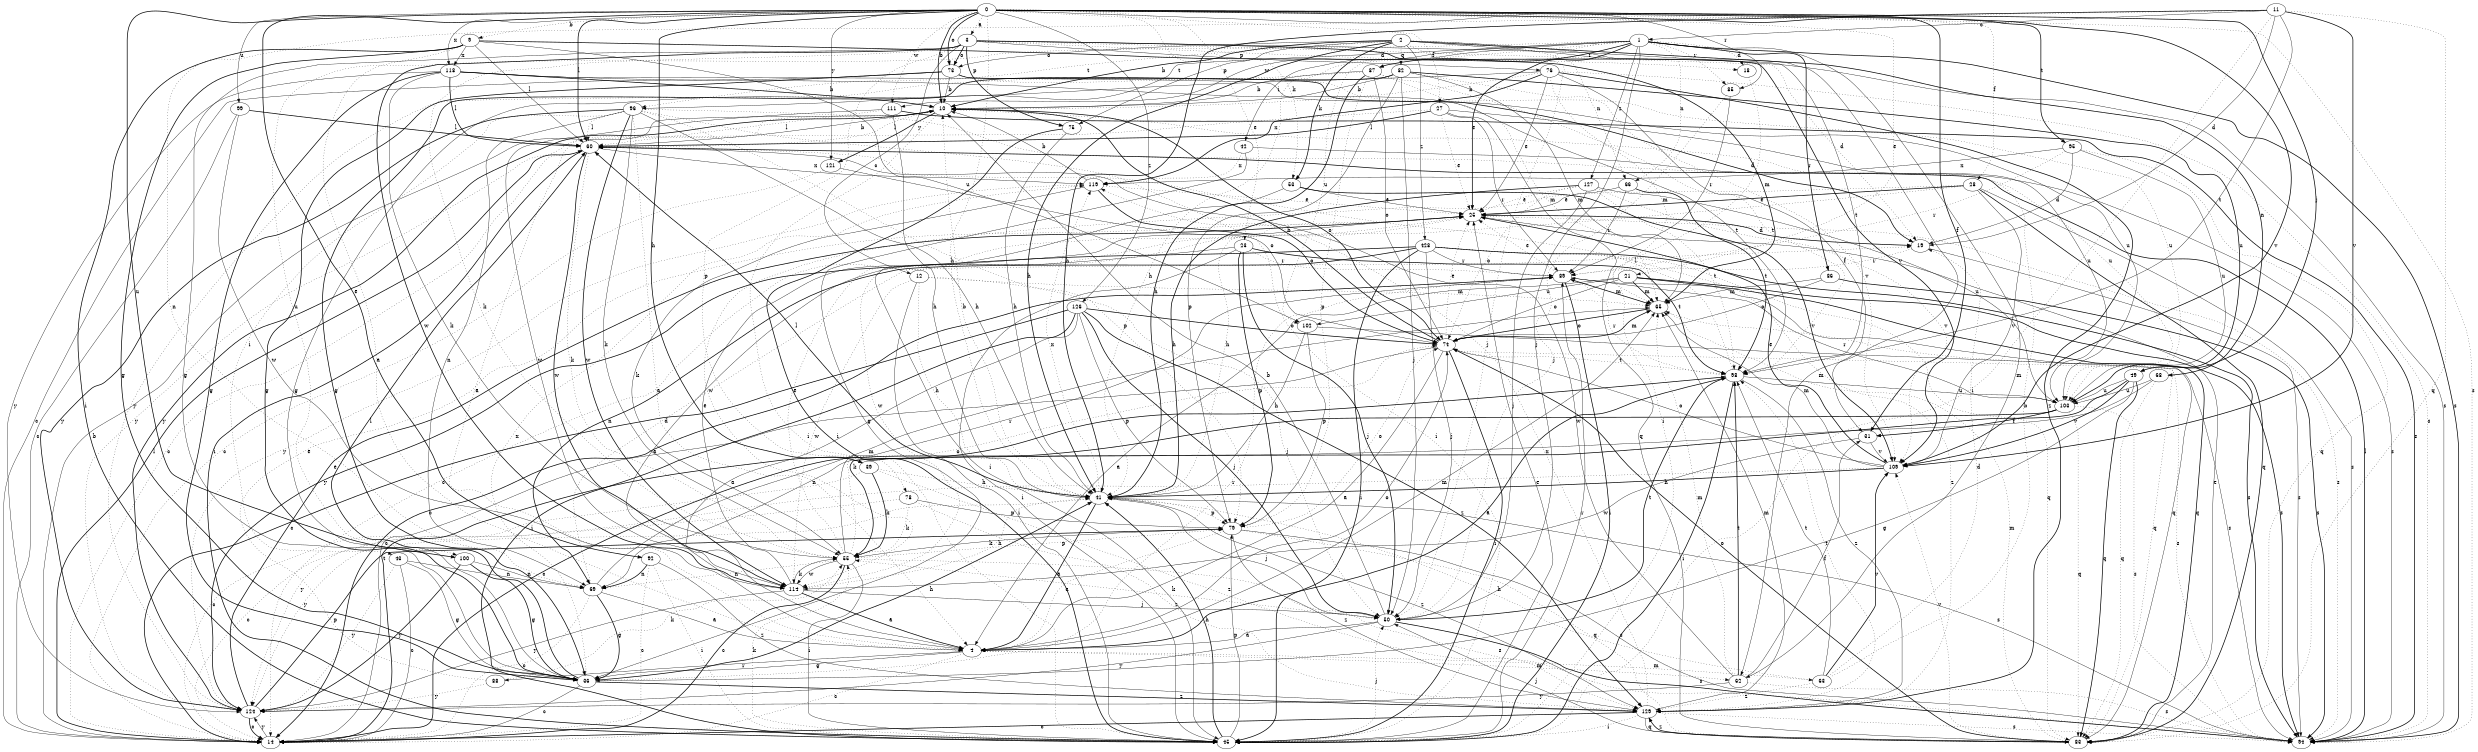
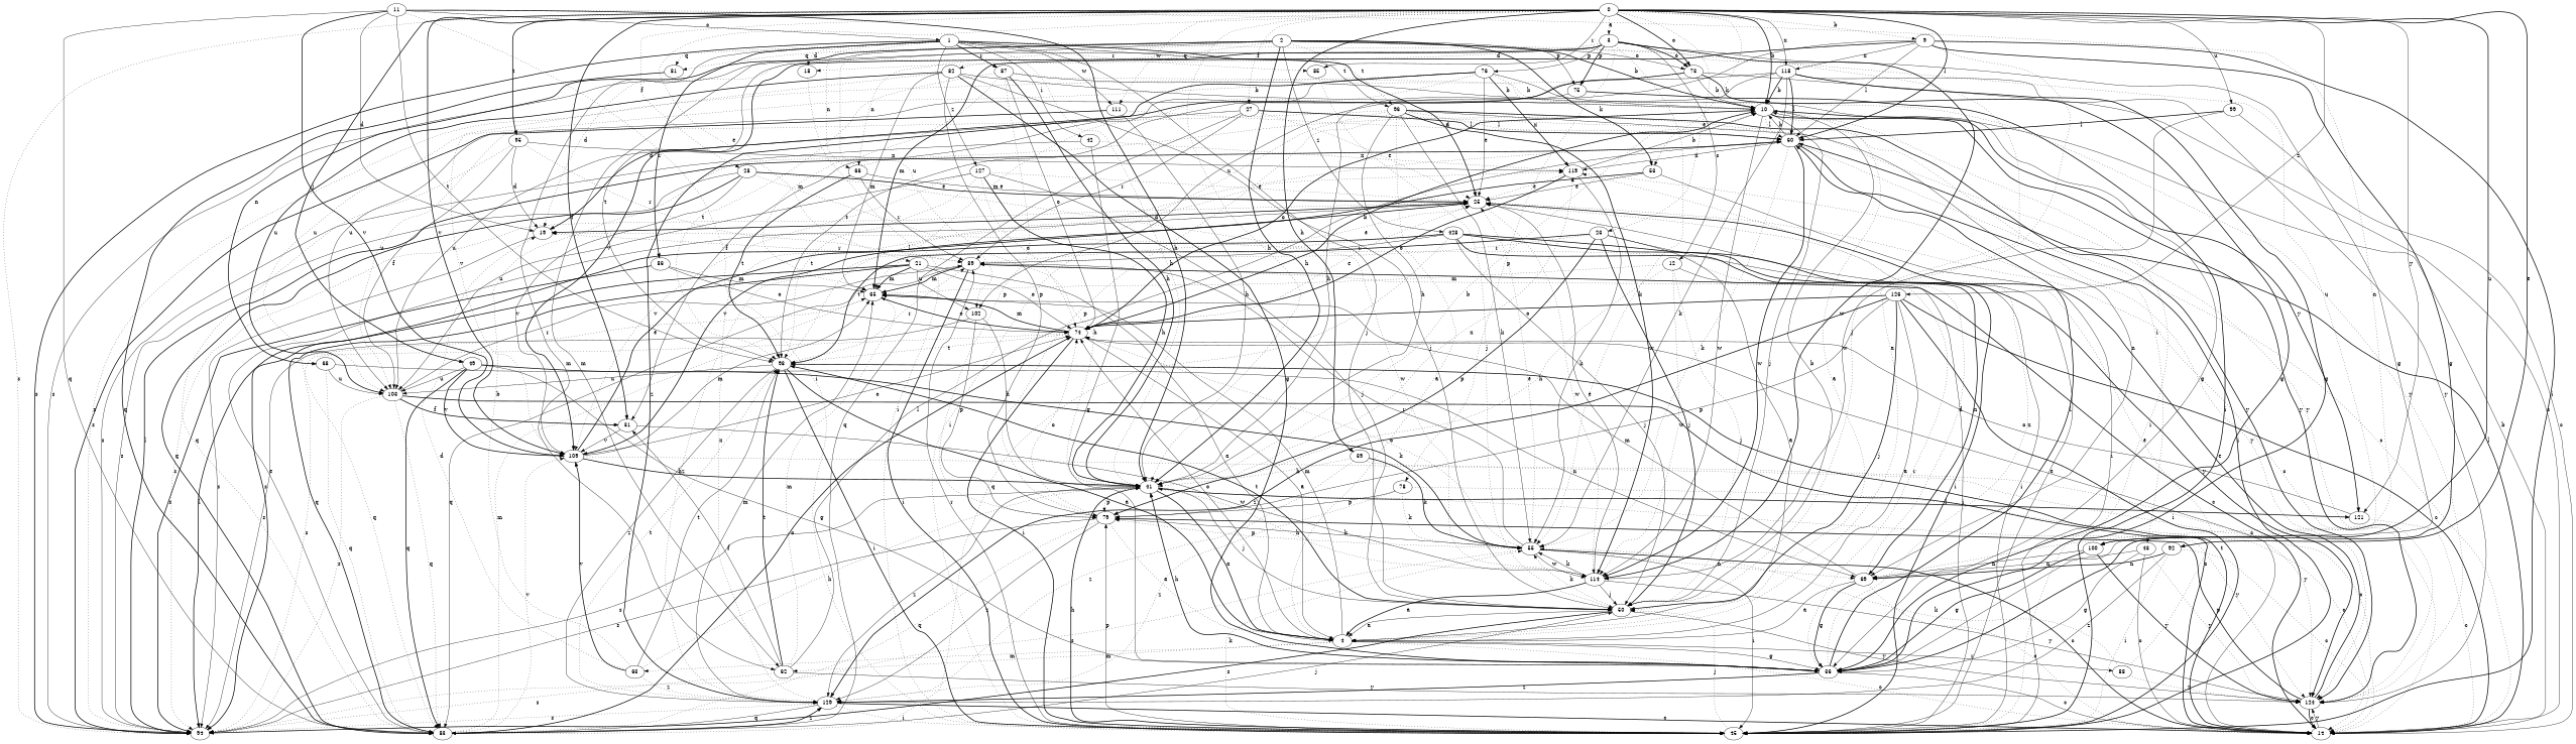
  strict digraph {
    edge [style=solid]
    0
    3
    9
    10
    21
    n6 [label=92]
    23
    27
    28
    31
    39
    41
    49
    53
    60
    73
    85
    94
    95
    99
    100
    109
    111
    118
    121
    126
    18
    75
    12
    19
    36
    55
    76
    78
    114
    102
    4
    65
    45
    50
    74
    124
    83
    14
    69
    129
    98
    89
    79
    25
    103
    119
    1
    42
    62
    66
+   81
    86
    87
    96
    127
    11
    43
    2
    68
    82
    n67 [label=428]
    63
    88
    0 -> 3 [label=a style=dotted]
    0 -> 9 [label=b style=dotted]
    0 -> 10 [label=b style=bold]
    0 -> 21 [label=e style=dotted]
    0 -> n6 [label=e style=bold]
    0 -> 23 [label=e style=dotted]
    0 -> 27 [label=f style=dotted]
    0 -> 28 [label=f style=dotted]
    0 -> 31 [label=f style=bold]
    0 -> 39 [label=h style=bold]
    0 -> 41 [label=h style=dotted]
    0 -> 49 [label=j style=bold]
    0 -> 53 [label=k style=dotted]
    0 -> 60 [label=l style=bold]
    0 -> 73 [label=o style=bold]
    0 -> 85 [label=r]
    0 -> 94 [label=s style=dotted]
    0 -> 95 [label=t style=bold]
    0 -> 99 [label=u]
    0 -> 100 [label=u style=bold]
    0 -> 109 [label=v style=bold]
    0 -> 111 [label=w style=dotted]
    0 -> 118 [label=x]
    0 -> 121 [label=y]
    0 -> 126 [label=z]
    3 -> 73 [label=o style=bold]
    3 -> 94 [label=s]
    3 -> 109 [label=v style=bold]
    3 -> 18 [label=d style=dotted]
    3 -> 75 [label=p style=bold]
    3 -> 12 [label=c]
    3 -> 19 [label=d style=dotted]
    3 -> 36 [label=g]
    3 -> 55 [label=k style=dotted]
    3 -> 76 [label=p]
    3 -> 78 [label=p style=dotted]
    3 -> 114 [label=w style=bold]
    9 -> 60 [label=l]
    9 -> 118 [label=x]
    9 -> 36 [label=g style=bold]
    9 -> 102 [label=u]
    9 -> 4 [label=a style=dotted]
    9 -> 65 [label=m style=bold]
    9 -> 45 [label=i style=bold]
    10 -> 60 [label=l style=dotted]
    10 -> 121 [label=y style=bold]
    10 -> 4 [label=a style=dotted]
    10 -> 45 [label=i style=dotted]
+   10 -> 50 [label=j]
    10 -> 74 [label=o style=bold]
    10 -> 124 [label=y style=bold]
-   21 -> 94 [label=s style=bold]
+   21 -> 94 [label=l style=bold]
    21 -> 102 [label=u]
    21 -> 4 [label=a]
    21 -> 65 [label=m style=bold]
    21 -> 74 [label=o]
    21 -> 83 [label=q style=bold]
    n6 -> 45 [label=i style=dotted]
    n6 -> 14 [label=c style=dotted]
    n6 -> 69 [label=n style=bold]
    n6 -> 129 [label=z]
    23 -> 4 [label=a]
    23 -> 45 [label=i]
    23 -> 50 [label=j style=bold]
    23 -> 98 [label=t style=bold]
    23 -> 89 [label=r style=dotted]
    23 -> 79 [label=p style=bold]
    27 -> 60 [label=l style=bold]
    27 -> 124 [label=y style=dotted]
    27 -> 83 [label=q]
    27 -> 89 [label=r]
    27 -> 25 [label=e style=dotted]
    27 -> 103 [label=u]
    28 -> 41 [label=h style=dotted]
    28 -> 94 [label=s]
    28 -> 109 [label=v]
    28 -> 114 [label=w style=dotted]
    28 -> 83 [label=q style=bold]
    28 -> 25 [label=e style=bold]
    31 -> 109 [label=v]
    31 -> 114 [label=w]
    39 -> 41 [label=h style=dotted]
    39 -> 55 [label=k style=bold]
    39 -> 14 [label=c style=dotted]
    39 -> 129 [label=z style=dotted]
    41 -> 10 [label=b style=dotted]
-   41 -> 60 [label=l style=bold]
+   41 -> 121 [label=l style=bold]
    41 -> 94 [label=s]
    41 -> 4 [label=a style=bold]
    41 -> 50 [label=j]
    41 -> 124 [label=y style=dotted]
    41 -> 129 [label=z]
    41 -> 79 [label=p style=dotted]
    41 -> 119 [label=x style=dotted]
    49 -> 109 [label=v style=bold]
    49 -> 36 [label=g]
    49 -> 55 [label=k style=bold]
    49 -> 83 [label=q style=bold]
    49 -> 103 [label=u]
    53 -> 109 [label=v style=bold]
    53 -> 45 [label=i]
    53 -> 25 [label=e]
    60 -> 10 [label=b]
    60 -> 55 [label=k style=dotted]
    60 -> 114 [label=w style=bold]
    60 -> 45 [label=i style=bold]
    60 -> 14 [label=c style=dotted]
    60 -> 119 [label=x]
    73 -> 10 [label=b]
    73 -> 19 [label=d style=bold]
    73 -> 36 [label=g style=bold]
    73 -> 14 [label=c]
    73 -> 103 [label=u style=dotted]
    85 -> 50 [label=j style=dotted]
-   85 -> 89 [label=r]
    94 -> 60 [label=l style=bold]
    95 -> 19 [label=d]
    95 -> 83 [label=q style=dotted]
    95 -> 89 [label=r style=dotted]
-   95 -> 103 [label=u]
+   95 -> 103 [label=f]
    95 -> 119 [label=x]
    99 -> 60 [label=l style=bold]
    99 -> 114 [label=w]
    99 -> 14 [label=c]
    100 -> 36 [label=g style=bold]
    100 -> 124 [label=y style=bold]
    100 -> 69 [label=n]
    109 -> 41 [label=h style=bold]
    109 -> 65 [label=m]
    109 -> 74 [label=o]
    109 -> 124 [label=y style=dotted]
    109 -> 25 [label=e style=bold]
    111 -> 41 [label=h]
    111 -> 60 [label=l style=dotted]
    111 -> 94 [label=s style=bold]
-   111 -> 114 [label=w]
+   10 -> 114 [label=w]
    118 -> 10 [label=b style=bold]
    118 -> 60 [label=l style=bold]
    118 -> 36 [label=g style=bold]
    118 -> 55 [label=k]
    118 -> 124 [label=y]
    118 -> 98 [label=t]
    118 -> 103 [label=u]
    121 -> 74 [label=o]
    121 -> 14 [label=c style=dotted]
    126 -> 4 [label=a]
    126 -> 45 [label=i style=bold]
    126 -> 50 [label=j style=bold]
    126 -> 74 [label=o style=bold]
    126 -> 14 [label=c style=bold]
    126 -> 129 [label=z style=bold]
    126 -> 79 [label=p]
    18 -> 45 [label=i style=dotted]
    75 -> 41 [label=h]
    75 -> 45 [label=i style=bold]
    12 -> 41 [label=h style=dotted]
    12 -> 114 [label=w style=dotted]
    12 -> 65 [label=m style=dotted]
    12 -> 45 [label=i]
    12 -> 50 [label=j style=dotted]
    19 -> 94 [label=s]
    19 -> 89 [label=r style=dotted]
    36 -> 41 [label=h style=bold]
    36 -> 60 [label=l style=bold]
    36 -> 14 [label=c]
    36 -> 129 [label=z style=bold]
    36 -> 89 [label=r style=dotted]
    36 -> 119 [label=x style=dotted]
    55 -> 94 [label=s style=dotted]
    55 -> 114 [label=w]
    55 -> 45 [label=i]
    55 -> 74 [label=o style=dotted]
    55 -> 14 [label=c style=bold]
    55 -> 69 [label=n style=dotted]
    55 -> 89 [label=r]
    55 -> 79 [label=p style=dotted]
    55 -> 25 [label=e style=dotted]
    76 -> 10 [label=b style=dotted]
    76 -> 31 [label=f]
    76 -> 94 [label=s style=dotted]
    76 -> 36 [label=g]
    76 -> 65 [label=m style=dotted]
    76 -> 129 [label=z style=bold]
    76 -> 25 [label=e]
    76 -> 119 [label=x style=bold]
    78 -> 55 [label=k style=dotted]
    78 -> 14 [label=c style=dotted]
    78 -> 129 [label=z style=dotted]
    78 -> 79 [label=p]
    114 -> 41 [label=h style=dotted]
    114 -> 55 [label=k]
    114 -> 4 [label=a style=bold]
    114 -> 50 [label=j]
    114 -> 124 [label=y]
    114 -> 25 [label=e]
    102 -> 41 [label=h]
    102 -> 94 [label=s]
    102 -> 79 [label=p]
    4 -> 36 [label=g]
    4 -> 65 [label=m]
    4 -> 74 [label=o]
    4 -> 14 [label=c style=dotted]
    4 -> 62 [label=m style=dotted]
    4 -> 63 [label=m style=dotted]
    4 -> 88 [label=r]
    65 -> 74 [label=o style=bold]
    65 -> 83 [label=q style=dotted]
    45 -> 41 [label=h style=bold]
    45 -> 55 [label=k style=dotted]
    45 -> 50 [label=j style=dotted]
    45 -> 89 [label=r]
    45 -> 79 [label=p]
    45 -> 25 [label=e]
    50 -> 10 [label=b]
    50 -> 94 [label=s style=bold]
    50 -> 55 [label=k style=dotted]
    50 -> 4 [label=a]
    50 -> 124 [label=y]
    50 -> 98 [label=t style=bold]
    74 -> 10 [label=b style=bold]
    74 -> 94 [label=s style=dotted]
    74 -> 4 [label=a]
    74 -> 65 [label=m style=bold]
    74 -> 45 [label=i style=bold]
    74 -> 14 [label=c]
    74 -> 98 [label=t style=dotted]
    74 -> 25 [label=e style=dotted]
    124 -> 14 [label=c style=bold]
    124 -> 79 [label=p style=bold]
    124 -> 25 [label=e style=bold]
    83 -> 109 [label=v style=dotted]
    83 -> 65 [label=m style=dotted]
    83 -> 50 [label=j]
    83 -> 74 [label=o style=bold]
    83 -> 129 [label=z style=bold]
    83 -> 25 [label=e]
    14 -> 10 [label=b]
    14 -> 60 [label=l style=bold]
    14 -> 124 [label=y]
    14 -> 98 [label=t style=bold]
    69 -> 19 [label=d style=dotted]
    69 -> 36 [label=g style=bold]
    69 -> 4 [label=a]
    69 -> 65 [label=m]
    69 -> 14 [label=c style=dotted]
    129 -> 94 [label=s style=dotted]
    129 -> 65 [label=m]
    129 -> 45 [label=i style=dotted]
    129 -> 83 [label=q]
    129 -> 14 [label=c style=bold]
    129 -> 98 [label=t style=dotted]
    129 -> 119 [label=x style=dotted]
    98 -> 60 [label=l style=dotted]
    98 -> 4 [label=a style=bold]
    98 -> 45 [label=i style=bold]
    98 -> 129 [label=z]
    98 -> 89 [label=r style=dotted]
    98 -> 103 [label=u]
    89 -> 65 [label=m style=bold]
    89 -> 45 [label=i style=bold]
    89 -> 83 [label=q]
    89 -> 14 [label=c style=bold]
    89 -> 25 [label=e style=dotted]
    79 -> 94 [label=s]
    79 -> 55 [label=k]
    79 -> 4 [label=a style=dotted]
    79 -> 74 [label=o style=dotted]
    79 -> 83 [label=q style=dotted]
    79 -> 129 [label=z]
    25 -> 94 [label=s style=dotted]
    25 -> 19 [label=d style=bold]
    25 -> 114 [label=w style=dotted]
    25 -> 14 [label=c style=dotted]
    103 -> 31 [label=f style=bold]
    103 -> 94 [label=s style=dotted]
    103 -> 83 [label=q style=dotted]
    103 -> 14 [label=c style=bold]
    103 -> 89 [label=r]
    119 -> 10 [label=b]
    119 -> 55 [label=k]
    119 -> 74 [label=o style=bold]
    119 -> 124 [label=y style=dotted]
    119 -> 25 [label=e style=dotted]
    1 -> 41 [label=h style=dotted]
    1 -> 85 [label=r style=dotted]
    1 -> 94 [label=s style=bold]
    1 -> 100 [label=u style=dotted]
    1 -> 111 [label=w]
    1 -> 18 [label=d style=dotted]
    1 -> 102 [label=u style=dotted]
    1 -> 50 [label=j]
    1 -> 25 [label=e style=bold]
    1 -> 42 [label=i]
    1 -> 62 [label=m]
    1 -> 66 [label=n style=dotted]
+   1 -> 81 [label=q style=dotted]
    1 -> 86 [label=r style=bold]
    1 -> 87 [label=r style=bold]
    1 -> 96 [label=t]
    1 -> 127 [label=z]
    42 -> 94 [label=s]
    42 -> 36 [label=g]
    42 -> 119 [label=x style=dotted]
    62 -> 31 [label=f]
-   62 -> 60 [label=w]
+   62 -> 60 [label=l]
    62 -> 94 [label=s style=dotted]
    62 -> 65 [label=m style=dotted]
    62 -> 124 [label=y]
    62 -> 98 [label=t style=bold]
    66 -> 98 [label=t style=bold]
    66 -> 89 [label=r]
    66 -> 25 [label=e]
+   81 -> 83 [label=q style=bold]
    86 -> 94 [label=s style=bold]
    86 -> 65 [label=m]
    86 -> 74 [label=o]
    87 -> 10 [label=b]
    87 -> 41 [label=h style=bold]
    87 -> 65 [label=m style=dotted]
    87 -> 74 [label=o]
    87 -> 124 [label=y style=dotted]
    87 -> 98 [label=t style=dotted]
    87 -> 79 [label=p style=dotted]
    96 -> 41 [label=h]
    96 -> 60 [label=l style=dotted]
    96 -> 55 [label=k]
    96 -> 114 [label=w style=bold]
    96 -> 4 [label=a style=dotted]
    96 -> 45 [label=i style=dotted]
    96 -> 124 [label=y style=bold]
    96 -> 69 [label=n]
    96 -> 79 [label=p style=dotted]
    96 -> 103 [label=u style=dotted]
    96 -> 43 [label=i style=dotted]
    127 -> 41 [label=h style=bold]
    127 -> 109 [label=v style=dotted]
    127 -> 50 [label=j]
    127 -> 74 [label=o style=dotted]
    127 -> 98 [label=t style=dotted]
    127 -> 25 [label=e style=dotted]
    127 -> 103 [label=u]
    11 -> 41 [label=h style=bold]
    11 -> 109 [label=v style=bold]
    11 -> 19 [label=d]
    11 -> 45 [label=i style=dotted]
-   11 -> 83 [label=q style=dotted]
+   11 -> 83 [label=q]
    11 -> 69 [label=n style=dotted]
    11 -> 98 [label=t]
    11 -> 1 [label=c]
    43 -> 36 [label=g]
    43 -> 124 [label=y style=dotted]
    43 -> 14 [label=c]
    43 -> 69 [label=n]
    2 -> 10 [label=b style=bold]
    2 -> 41 [label=h style=bold]
    2 -> 53 [label=k style=bold]
    2 -> 73 [label=o]
    2 -> 75 [label=p]
    2 -> 50 [label=j style=dotted]
    2 -> 98 [label=t]
    2 -> 62 [label=m]
    2 -> 66 [label=n style=dotted]
+   2 -> 81 [label=q style=dotted]
    2 -> 96 [label=t style=dotted]
    2 -> 68 [label=n style=bold]
    2 -> 82 [label=q style=dotted]
    2 -> n67 [label=z]
    68 -> 83 [label=q style=dotted]
    68 -> 69 [label=n]
    68 -> 103 [label=u]
    82 -> 10 [label=b]
    82 -> 109 [label=v style=dotted]
    82 -> 36 [label=g style=bold]
    82 -> 65 [label=m]
    82 -> 50 [label=j]
    82 -> 79 [label=p]
    82 -> 103 [label=u style=bold]
    n67 -> 94 [label=s style=bold]
    n67 -> 45 [label=i style=bold]
    n67 -> 50 [label=j]
    n67 -> 124 [label=y style=bold]
    n67 -> 83 [label=q style=dotted]
    n67 -> 69 [label=n style=bold]
    n67 -> 129 [label=z style=dotted]
    n67 -> 89 [label=r]
    63 -> 10 [label=b style=dotted]
    63 -> 41 [label=h style=dotted]
    63 -> 109 [label=v style=bold]
    63 -> 19 [label=d style=dotted]
    63 -> 129 [label=z style=dotted]
    63 -> 98 [label=t]
    88 -> 55 [label=k style=dotted]
    88 -> 124 [label=y style=dotted]
    88 -> 25 [label=e style=dotted]
  }
